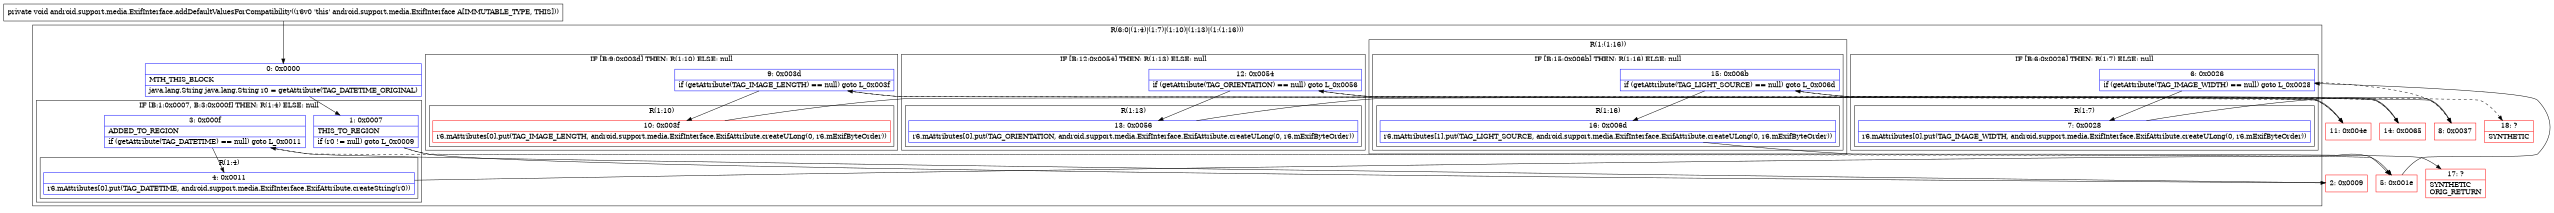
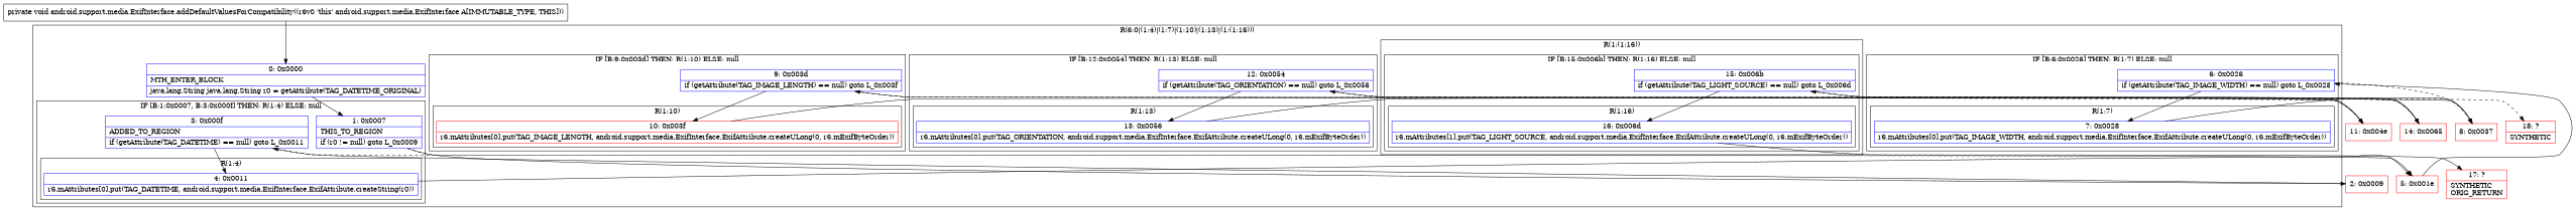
  digraph {
    node [color=blue shape=record]
    n1 [label="{4\:\ 0x0011|r6.mAttributes[0].put(TAG_DATETIME, android.support.media.ExifInterface.ExifAttribute.createString(r0))\l}"]
    n2 [label="{1\:\ 0x0007|THIS_TO_REGION\l|if (r0 != null) goto L_0x0009\l}"]
    n3 [label="{3\:\ 0x000f|ADDED_TO_REGION\l|if (getAttribute(TAG_DATETIME) == null) goto L_0x0011\l}"]
    n4 [label="{7\:\ 0x0028|r6.mAttributes[0].put(TAG_IMAGE_WIDTH, android.support.media.ExifInterface.ExifAttribute.createULong(0, r6.mExifByteOrder))\l}"]
    n5 [label="{6\:\ 0x0026|if (getAttribute(TAG_IMAGE_WIDTH) == null) goto L_0x0028\l}"]
    n6 [color=red label="{10\:\ 0x003f|r6.mAttributes[0].put(TAG_IMAGE_LENGTH, android.support.media.ExifInterface.ExifAttribute.createULong(0, r6.mExifByteOrder))\l}"]
    n7 [label="{9\:\ 0x003d|if (getAttribute(TAG_IMAGE_LENGTH) == null) goto L_0x003f\l}"]
    n8 [label="{13\:\ 0x0056|r6.mAttributes[0].put(TAG_ORIENTATION, android.support.media.ExifInterface.ExifAttribute.createULong(0, r6.mExifByteOrder))\l}"]
    n9 [label="{12\:\ 0x0054|if (getAttribute(TAG_ORIENTATION) == null) goto L_0x0056\l}"]
    n10 [label="{16\:\ 0x006d|r6.mAttributes[1].put(TAG_LIGHT_SOURCE, android.support.media.ExifInterface.ExifAttribute.createULong(0, r6.mExifByteOrder))\l}"]
    n11 [label="{15\:\ 0x006b|if (getAttribute(TAG_LIGHT_SOURCE) == null) goto L_0x006d\l}"]
-   n12 [label="{0\:\ 0x0000|MTH_THIS_BLOCK\l|java.lang.String java.lang.String r0 = getAttribute(TAG_DATETIME_ORIGINAL)\l}"]
+   n12 [label="{0\:\ 0x0000|MTH_ENTER_BLOCK\l|java.lang.String java.lang.String r0 = getAttribute(TAG_DATETIME_ORIGINAL)\l}"]
    n13 [color=red label="{5\:\ 0x001e}"]
    n14 [color=red label="{2\:\ 0x0009}"]
    n15 [color=red label="{8\:\ 0x0037}"]
    n16 [color=red label="{11\:\ 0x004e}"]
    n17 [color=red label="{14\:\ 0x0065}"]
    n18 [color=red label="{17\:\ ?|SYNTHETIC\lORIG_RETURN\l}"]
    n19 [color=red label="{18\:\ ?|SYNTHETIC\l}"]
    n20 [label="{private void android.support.media.ExifInterface.addDefaultValuesForCompatibility((r6v0 'this' android.support.media.ExifInterface A[IMMUTABLE_TYPE, THIS])) }" color=""]
    subgraph cluster_1 {
      label="R(6:0|(1:4)|(1:7)|(1:10)|(1:13)|(1:(1:16)))"
      n12
      subgraph cluster_2 {
        label="IF [B:1:0x0007, B:3:0x000f] THEN: R(1:4) ELSE: null"
        n2
        n3
        subgraph cluster_3 {
          label="R(1:4)"
          n1
        }
      }
      subgraph cluster_4 {
        label="IF [B:6:0x0026] THEN: R(1:7) ELSE: null"
        n5
        subgraph cluster_5 {
          label="R(1:7)"
          n4
        }
      }
      subgraph cluster_6 {
        label="IF [B:9:0x003d] THEN: R(1:10) ELSE: null"
        n7
        subgraph cluster_7 {
          label="R(1:10)"
          n6
        }
      }
      subgraph cluster_8 {
        label="IF [B:12:0x0054] THEN: R(1:13) ELSE: null"
        n9
        subgraph cluster_9 {
          label="R(1:13)"
          n8
        }
      }
      subgraph cluster_10 {
        label="R(1:(1:16))"
        subgraph cluster_11 {
          label="IF [B:15:0x006b] THEN: R(1:16) ELSE: null"
          n11
          subgraph cluster_12 {
            label="R(1:16)"
            n10
          }
        }
      }
    }
    n1 -> n13
    n2 -> n13 [style=dashed]
    n2 -> n14
    n3 -> n1
    n3 -> n13 [style=dashed]
    n4 -> n15
    n5 -> n4
    n5 -> n15 [style=dashed]
    n6 -> n16
    n7 -> n6
    n7 -> n16 [style=dashed]
    n8 -> n17
    n9 -> n8
    n9 -> n17 [style=dashed]
    n10 -> n18
    n11 -> n10
    n11 -> n19 [style=dashed]
    n12 -> n2
    n13 -> n5
    n14 -> n3
    n15 -> n7
    n16 -> n9
    n17 -> n11
    n20 -> n12
  }
